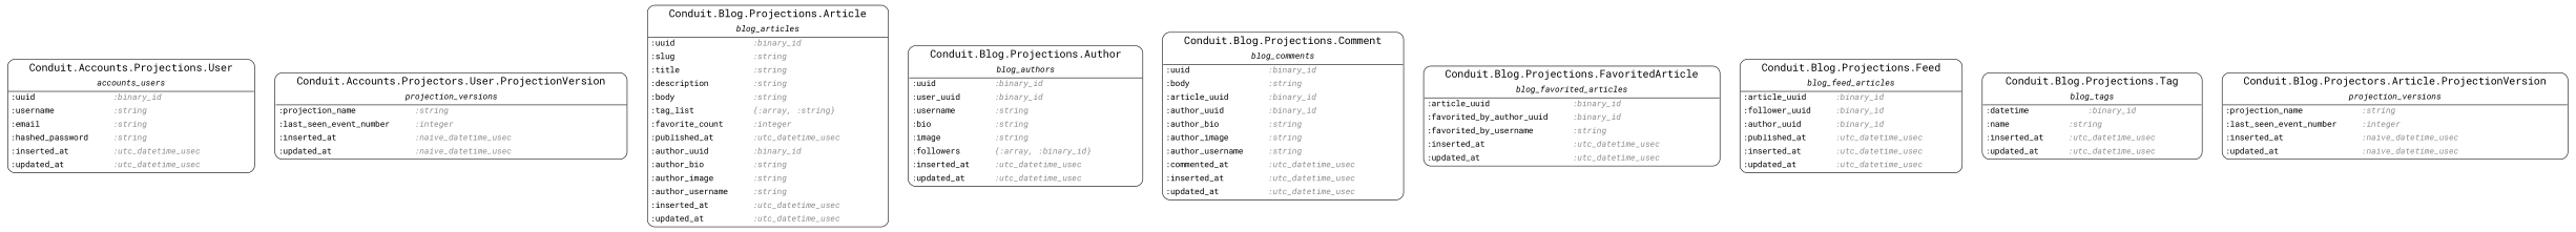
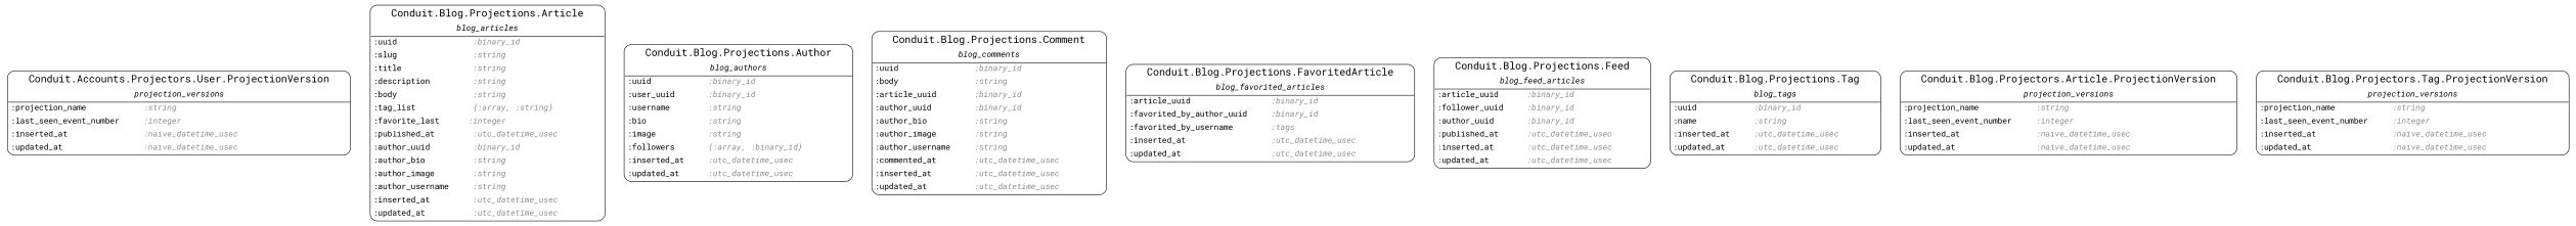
  digraph {
    rankdir=TB
    ranksep=1.0
    node [fontname="Roboto Mono" shape=none]
-   n1 [label=<<table align='left' border='1' style='rounded' cellspacing='0' cellpadding='4' cellborder='0'><tr><td port='header@schema_module'><font point-size='18'>   Conduit.Accounts.Projections.User   </font></td></tr><tr><td border='1' sides='b' colspan='2'><font point-size='14'><i>accounts_users</i></font></td></tr><tr><td align='left' port='field@uuid'>:uuid                <i><font color='gray54'>:binary_id             </font></i></td></tr><tr><td align='left' port='field@username'>:username            <i><font color='gray54'>:string                </font></i></td></tr><tr><td align='left' port='field@email'>:email               <i><font color='gray54'>:string                </font></i></td></tr><tr><td align='left' port='field@hashed_password'>:hashed_password     <i><font color='gray54'>:string                </font></i></td></tr><tr><td align='left' port='field@inserted_at'>:inserted_at         <i><font color='gray54'>:utc_datetime_usec     </font></i></td></tr><tr><td align='left' port='field@updated_at'>:updated_at          <i><font color='gray54'>:utc_datetime_usec     </font></i></td></tr></table>>]
    n2 [label=<<table align='left' border='1' style='rounded' cellspacing='0' cellpadding='4' cellborder='0'><tr><td port='header@schema_module'><font point-size='18'>   Conduit.Accounts.Projectors.User.ProjectionVersion   </font></td></tr><tr><td border='1' sides='b' colspan='2'><font point-size='14'><i>projection_versions</i></font></td></tr><tr><td align='left' port='field@projection_name'>:projection_name            <i><font color='gray54'>:string                  </font></i></td></tr><tr><td align='left' port='field@last_seen_event_number'>:last_seen_event_number     <i><font color='gray54'>:integer                 </font></i></td></tr><tr><td align='left' port='field@inserted_at'>:inserted_at                <i><font color='gray54'>:naive_datetime_usec     </font></i></td></tr><tr><td align='left' port='field@updated_at'>:updated_at                 <i><font color='gray54'>:naive_datetime_usec     </font></i></td></tr></table>>]
-   n3 [label=<<table align='left' border='1' style='rounded' cellspacing='0' cellpadding='4' cellborder='0'><tr><td port='header@schema_module'><font point-size='18'>   Conduit.Blog.Projections.Article   </font></td></tr><tr><td border='1' sides='b' colspan='2'><font point-size='14'><i>blog_articles</i></font></td></tr><tr><td align='left' port='field@uuid'>:uuid                <i><font color='gray54'>:binary_id             </font></i></td></tr><tr><td align='left' port='field@slug'>:slug                <i><font color='gray54'>:string                </font></i></td></tr><tr><td align='left' port='field@title'>:title               <i><font color='gray54'>:string                </font></i></td></tr><tr><td align='left' port='field@description'>:description         <i><font color='gray54'>:string                </font></i></td></tr><tr><td align='left' port='field@body'>:body                <i><font color='gray54'>:string                </font></i></td></tr><tr><td align='left' port='field@tag_list'>:tag_list            <i><font color='gray54'>{:array, :string}      </font></i></td></tr><tr><td align='left' port='field@favorite_count'>:favorite_count      <i><font color='gray54'>:integer               </font></i></td></tr><tr><td align='left' port='field@published_at'>:published_at        <i><font color='gray54'>:utc_datetime_usec     </font></i></td></tr><tr><td align='left' port='field@author_uuid'>:author_uuid         <i><font color='gray54'>:binary_id             </font></i></td></tr><tr><td align='left' port='field@author_bio'>:author_bio          <i><font color='gray54'>:string                </font></i></td></tr><tr><td align='left' port='field@author_image'>:author_image        <i><font color='gray54'>:string                </font></i></td></tr><tr><td align='left' port='field@author_username'>:author_username     <i><font color='gray54'>:string                </font></i></td></tr><tr><td align='left' port='field@inserted_at'>:inserted_at         <i><font color='gray54'>:utc_datetime_usec     </font></i></td></tr><tr><td align='left' port='field@updated_at'>:updated_at          <i><font color='gray54'>:utc_datetime_usec     </font></i></td></tr></table>>]
+   n3 [label=<<table align='left' border='1' style='rounded' cellspacing='0' cellpadding='4' cellborder='0'><tr><td port='header@schema_module'><font point-size='18'>   Conduit.Blog.Projections.Article   </font></td></tr><tr><td border='1' sides='b' colspan='2'><font point-size='14'><i>blog_articles</i></font></td></tr><tr><td align='left' port='field@uuid'>:uuid                <i><font color='gray54'>:binary_id             </font></i></td></tr><tr><td align='left' port='field@slug'>:slug                <i><font color='gray54'>:string                </font></i></td></tr><tr><td align='left' port='field@title'>:title               <i><font color='gray54'>:string                </font></i></td></tr><tr><td align='left' port='field@description'>:description         <i><font color='gray54'>:string                </font></i></td></tr><tr><td align='left' port='field@body'>:body                <i><font color='gray54'>:string                </font></i></td></tr><tr><td align='left' port='field@tag_list'>:tag_list            <i><font color='gray54'>{:array, :string}      </font></i></td></tr><tr><td align='left' port='field@favorite_count'>:favorite_last      <i><font color='gray54'>:integer               </font></i></td></tr><tr><td align='left' port='field@published_at'>:published_at        <i><font color='gray54'>:utc_datetime_usec     </font></i></td></tr><tr><td align='left' port='field@author_uuid'>:author_uuid         <i><font color='gray54'>:binary_id             </font></i></td></tr><tr><td align='left' port='field@author_bio'>:author_bio          <i><font color='gray54'>:string                </font></i></td></tr><tr><td align='left' port='field@author_image'>:author_image        <i><font color='gray54'>:string                </font></i></td></tr><tr><td align='left' port='field@author_username'>:author_username     <i><font color='gray54'>:string                </font></i></td></tr><tr><td align='left' port='field@inserted_at'>:inserted_at         <i><font color='gray54'>:utc_datetime_usec     </font></i></td></tr><tr><td align='left' port='field@updated_at'>:updated_at          <i><font color='gray54'>:utc_datetime_usec     </font></i></td></tr></table>>]
    n4 [label=<<table align='left' border='1' style='rounded' cellspacing='0' cellpadding='4' cellborder='0'><tr><td port='header@schema_module'><font point-size='18'>   Conduit.Blog.Projections.Author   </font></td></tr><tr><td border='1' sides='b' colspan='2'><font point-size='14'><i>blog_authors</i></font></td></tr><tr><td align='left' port='field@uuid'>:uuid            <i><font color='gray54'>:binary_id               </font></i></td></tr><tr><td align='left' port='field@user_uuid'>:user_uuid       <i><font color='gray54'>:binary_id               </font></i></td></tr><tr><td align='left' port='field@username'>:username        <i><font color='gray54'>:string                  </font></i></td></tr><tr><td align='left' port='field@bio'>:bio             <i><font color='gray54'>:string                  </font></i></td></tr><tr><td align='left' port='field@image'>:image           <i><font color='gray54'>:string                  </font></i></td></tr><tr><td align='left' port='field@followers'>:followers       <i><font color='gray54'>{:array, :binary_id}     </font></i></td></tr><tr><td align='left' port='field@inserted_at'>:inserted_at     <i><font color='gray54'>:utc_datetime_usec       </font></i></td></tr><tr><td align='left' port='field@updated_at'>:updated_at      <i><font color='gray54'>:utc_datetime_usec       </font></i></td></tr></table>>]
    n5 [label=<<table align='left' border='1' style='rounded' cellspacing='0' cellpadding='4' cellborder='0'><tr><td port='header@schema_module'><font point-size='18'>   Conduit.Blog.Projections.Comment   </font></td></tr><tr><td border='1' sides='b' colspan='2'><font point-size='14'><i>blog_comments</i></font></td></tr><tr><td align='left' port='field@uuid'>:uuid                <i><font color='gray54'>:binary_id             </font></i></td></tr><tr><td align='left' port='field@body'>:body                <i><font color='gray54'>:string                </font></i></td></tr><tr><td align='left' port='field@article_uuid'>:article_uuid        <i><font color='gray54'>:binary_id             </font></i></td></tr><tr><td align='left' port='field@author_uuid'>:author_uuid         <i><font color='gray54'>:binary_id             </font></i></td></tr><tr><td align='left' port='field@author_bio'>:author_bio          <i><font color='gray54'>:string                </font></i></td></tr><tr><td align='left' port='field@author_image'>:author_image        <i><font color='gray54'>:string                </font></i></td></tr><tr><td align='left' port='field@author_username'>:author_username     <i><font color='gray54'>:string                </font></i></td></tr><tr><td align='left' port='field@commented_at'>:commented_at        <i><font color='gray54'>:utc_datetime_usec     </font></i></td></tr><tr><td align='left' port='field@inserted_at'>:inserted_at         <i><font color='gray54'>:utc_datetime_usec     </font></i></td></tr><tr><td align='left' port='field@updated_at'>:updated_at          <i><font color='gray54'>:utc_datetime_usec     </font></i></td></tr></table>>]
-   n6 [label=<<table align='left' border='1' style='rounded' cellspacing='0' cellpadding='4' cellborder='0'><tr><td port='header@schema_module'><font point-size='18'>   Conduit.Blog.Projections.FavoritedArticle   </font></td></tr><tr><td border='1' sides='b' colspan='2'><font point-size='14'><i>blog_favorited_articles</i></font></td></tr><tr><td align='left' port='field@article_uuid'>:article_uuid                 <i><font color='gray54'>:binary_id             </font></i></td></tr><tr><td align='left' port='field@favorited_by_author_uuid'>:favorited_by_author_uuid     <i><font color='gray54'>:binary_id             </font></i></td></tr><tr><td align='left' port='field@favorited_by_username'>:favorited_by_username        <i><font color='gray54'>:string                </font></i></td></tr><tr><td align='left' port='field@inserted_at'>:inserted_at                  <i><font color='gray54'>:utc_datetime_usec     </font></i></td></tr><tr><td align='left' port='field@updated_at'>:updated_at                   <i><font color='gray54'>:utc_datetime_usec     </font></i></td></tr></table>>]
+   n6 [label=<<table align='left' border='1' style='rounded' cellspacing='0' cellpadding='4' cellborder='0'><tr><td port='header@schema_module'><font point-size='18'>   Conduit.Blog.Projections.FavoritedArticle   </font></td></tr><tr><td border='1' sides='b' colspan='2'><font point-size='14'><i>blog_favorited_articles</i></font></td></tr><tr><td align='left' port='field@article_uuid'>:article_uuid                 <i><font color='gray54'>:binary_id             </font></i></td></tr><tr><td align='left' port='field@favorited_by_author_uuid'>:favorited_by_author_uuid     <i><font color='gray54'>:binary_id             </font></i></td></tr><tr><td align='left' port='field@favorited_by_username'>:favorited_by_username        <i><font color='gray54'>:tags                </font></i></td></tr><tr><td align='left' port='field@inserted_at'>:inserted_at                  <i><font color='gray54'>:utc_datetime_usec     </font></i></td></tr><tr><td align='left' port='field@updated_at'>:updated_at                   <i><font color='gray54'>:utc_datetime_usec     </font></i></td></tr></table>>]
    n7 [label=<<table align='left' border='1' style='rounded' cellspacing='0' cellpadding='4' cellborder='0'><tr><td port='header@schema_module'><font point-size='18'>   Conduit.Blog.Projections.Feed   </font></td></tr><tr><td border='1' sides='b' colspan='2'><font point-size='14'><i>blog_feed_articles</i></font></td></tr><tr><td align='left' port='field@article_uuid'>:article_uuid      <i><font color='gray54'>:binary_id             </font></i></td></tr><tr><td align='left' port='field@follower_uuid'>:follower_uuid     <i><font color='gray54'>:binary_id             </font></i></td></tr><tr><td align='left' port='field@author_uuid'>:author_uuid       <i><font color='gray54'>:binary_id             </font></i></td></tr><tr><td align='left' port='field@published_at'>:published_at      <i><font color='gray54'>:utc_datetime_usec     </font></i></td></tr><tr><td align='left' port='field@inserted_at'>:inserted_at       <i><font color='gray54'>:utc_datetime_usec     </font></i></td></tr><tr><td align='left' port='field@updated_at'>:updated_at        <i><font color='gray54'>:utc_datetime_usec     </font></i></td></tr></table>>]
-   n8 [label=<<table align='left' border='1' style='rounded' cellspacing='0' cellpadding='4' cellborder='0'><tr><td port='header@schema_module'><font point-size='18'>   Conduit.Blog.Projections.Tag   </font></td></tr><tr><td border='1' sides='b' colspan='2'><font point-size='14'><i>blog_tags</i></font></td></tr><tr><td align='left' port='field@uuid'>:datetime            <i><font color='gray54'>:binary_id             </font></i></td></tr><tr><td align='left' port='field@name'>:name            <i><font color='gray54'>:string                </font></i></td></tr><tr><td align='left' port='field@inserted_at'>:inserted_at     <i><font color='gray54'>:utc_datetime_usec     </font></i></td></tr><tr><td align='left' port='field@updated_at'>:updated_at      <i><font color='gray54'>:utc_datetime_usec     </font></i></td></tr></table>>]
+   n8 [label=<<table align='left' border='1' style='rounded' cellspacing='0' cellpadding='4' cellborder='0'><tr><td port='header@schema_module'><font point-size='18'>   Conduit.Blog.Projections.Tag   </font></td></tr><tr><td border='1' sides='b' colspan='2'><font point-size='14'><i>blog_tags</i></font></td></tr><tr><td align='left' port='field@uuid'>:uuid            <i><font color='gray54'>:binary_id             </font></i></td></tr><tr><td align='left' port='field@name'>:name            <i><font color='gray54'>:string                </font></i></td></tr><tr><td align='left' port='field@inserted_at'>:inserted_at     <i><font color='gray54'>:utc_datetime_usec     </font></i></td></tr><tr><td align='left' port='field@updated_at'>:updated_at      <i><font color='gray54'>:utc_datetime_usec     </font></i></td></tr></table>>]
    n9 [label=<<table align='left' border='1' style='rounded' cellspacing='0' cellpadding='4' cellborder='0'><tr><td port='header@schema_module'><font point-size='18'>   Conduit.Blog.Projectors.Article.ProjectionVersion   </font></td></tr><tr><td border='1' sides='b' colspan='2'><font point-size='14'><i>projection_versions</i></font></td></tr><tr><td align='left' port='field@projection_name'>:projection_name            <i><font color='gray54'>:string                  </font></i></td></tr><tr><td align='left' port='field@last_seen_event_number'>:last_seen_event_number     <i><font color='gray54'>:integer                 </font></i></td></tr><tr><td align='left' port='field@inserted_at'>:inserted_at                <i><font color='gray54'>:naive_datetime_usec     </font></i></td></tr><tr><td align='left' port='field@updated_at'>:updated_at                 <i><font color='gray54'>:naive_datetime_usec     </font></i></td></tr></table>>]
+   n10 [label=<<table align='left' border='1' style='rounded' cellspacing='0' cellpadding='4' cellborder='0'><tr><td port='header@schema_module'><font point-size='18'>   Conduit.Blog.Projectors.Tag.ProjectionVersion   </font></td></tr><tr><td border='1' sides='b' colspan='2'><font point-size='14'><i>projection_versions</i></font></td></tr><tr><td align='left' port='field@projection_name'>:projection_name            <i><font color='gray54'>:string                  </font></i></td></tr><tr><td align='left' port='field@last_seen_event_number'>:last_seen_event_number     <i><font color='gray54'>:integer                 </font></i></td></tr><tr><td align='left' port='field@inserted_at'>:inserted_at                <i><font color='gray54'>:naive_datetime_usec     </font></i></td></tr><tr><td align='left' port='field@updated_at'>:updated_at                 <i><font color='gray54'>:naive_datetime_usec     </font></i></td></tr></table>>]
  }
